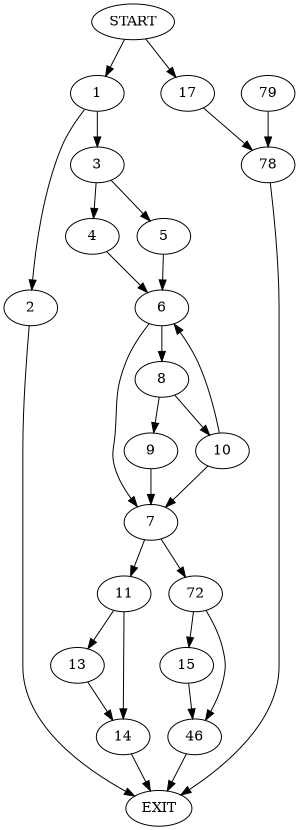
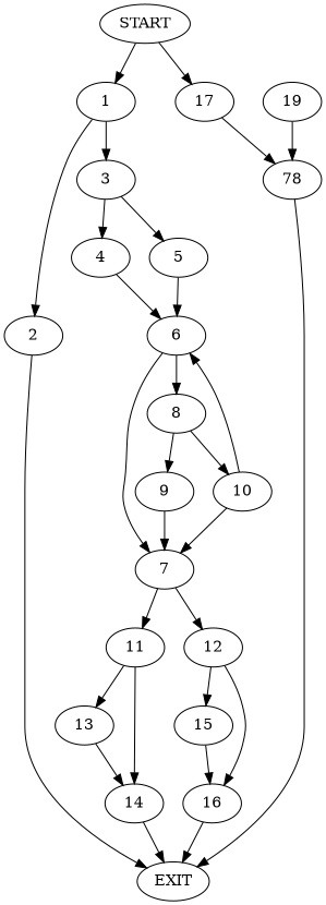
  digraph {
    n1 [label=START]
    1
    17
    2
    3
    n6 [label=78]
    n7 [label=EXIT]
    4
    5
    6
    7
    8
    11
-   12 [label=72]
+   12
    9
    10
    13
    14
    15
-   16 [label=46]
-   19 [label=79]
+   16
+   19
    n1 -> 1
    n1 -> 17
    1 -> 2
    1 -> 3
    17 -> n6
    2 -> n7
    3 -> 4
    3 -> 5
    n6 -> n7
    4 -> 6
    5 -> 6
    6 -> 7
    6 -> 8
    7 -> 11
    7 -> 12
    8 -> 9
    8 -> 10
    11 -> 13
    11 -> 14
    12 -> 15
    12 -> 16
    9 -> 7
    10 -> 6
    10 -> 7
    13 -> 14
    14 -> n7
    15 -> 16
    16 -> n7
    19 -> n6
  }
